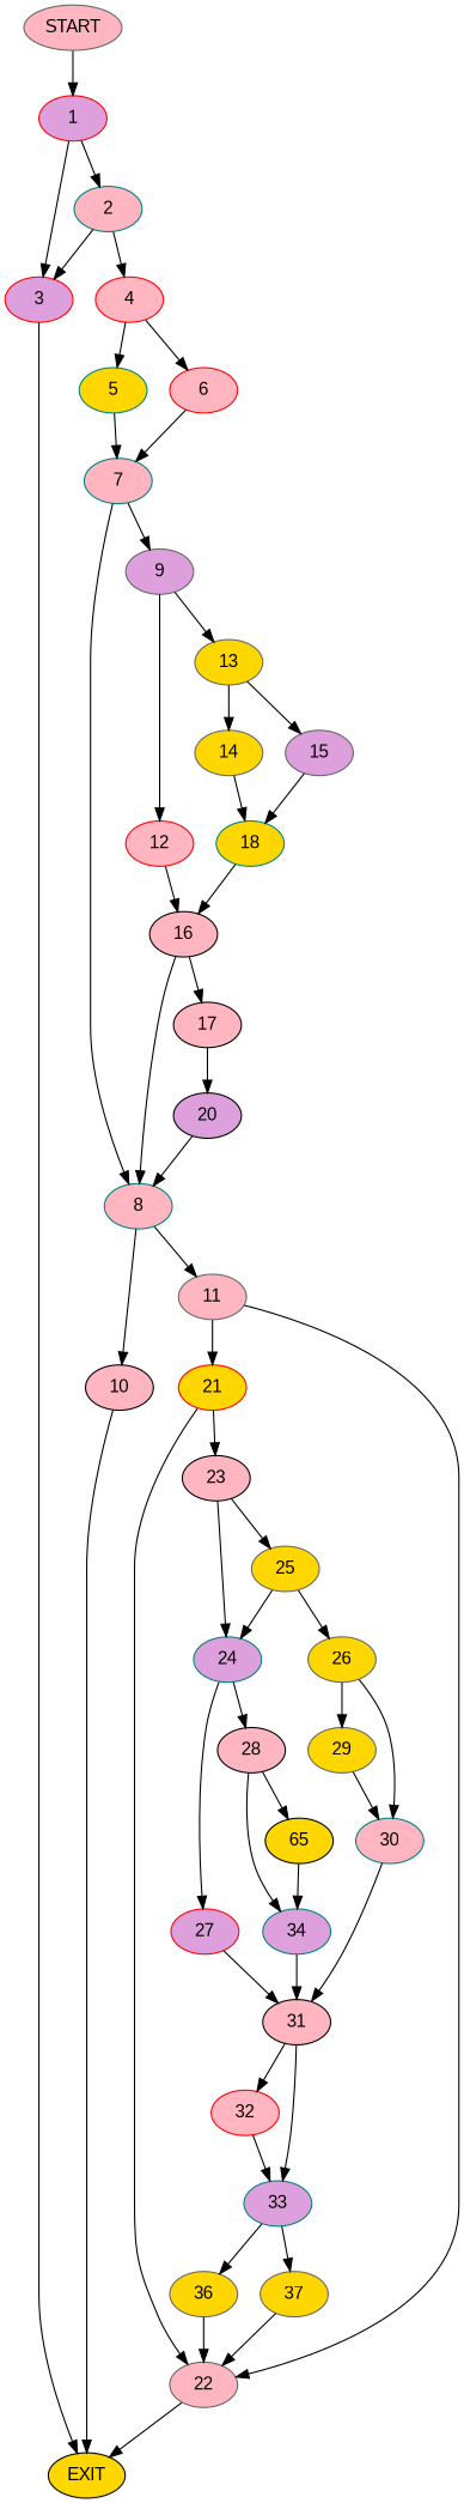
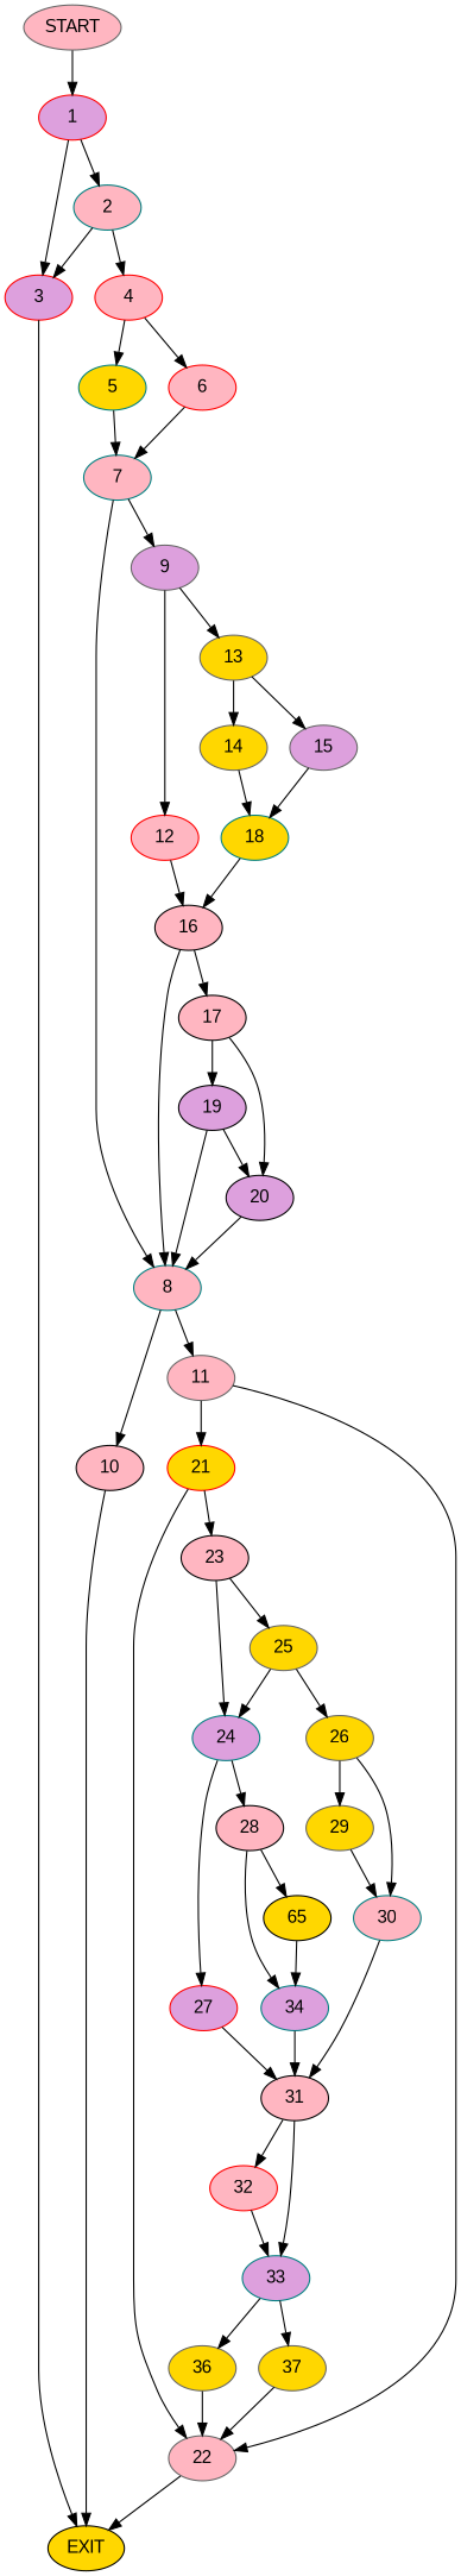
  digraph {
    fontname="Liberation Sans"
    node [color=gray40 fillcolor=lightpink fontname="Liberation Sans" style=filled]
    edge [fontname="Liberation Sans"]
    n1 [label=START]
    1 [color=red fillcolor=plum]
    2 [color=teal]
    3 [color=red fillcolor=plum]
    n5 [color=black fillcolor=gold label=EXIT]
    4 [color=red]
    5 [color=teal fillcolor=gold]
    6 [color=red]
    7 [color=teal]
    8 [color=teal]
    9 [fillcolor=plum]
    10 [color=black]
    11
    12 [color=red]
    13 [fillcolor=gold]
    21 [color=red fillcolor=gold]
    22
    16 [color=black]
    14 [fillcolor=gold]
    15 [fillcolor=plum]
    23 [color=black]
    17 [color=black]
    18 [color=teal fillcolor=gold]
+   19 [color=black fillcolor=plum]
    20 [color=black fillcolor=plum]
    24 [color=teal fillcolor=plum]
    25 [fillcolor=gold]
    27 [color=red fillcolor=plum]
    28 [color=black]
    26 [fillcolor=gold]
    31 [color=black]
    34 [color=teal fillcolor=plum]
    n33 [color=black fillcolor=gold label=65]
    29 [fillcolor=gold]
    30 [color=teal]
    32 [color=red]
    33 [color=teal fillcolor=plum]
    36 [fillcolor=gold]
    37 [fillcolor=gold]
    n1 -> 1
    1 -> 2
    1 -> 3
    2 -> 3
    2 -> 4
    3 -> n5
    4 -> 5
    4 -> 6
    5 -> 7
    6 -> 7
    7 -> 8
    7 -> 9
    8 -> 10
    8 -> 11
    9 -> 12
    9 -> 13
    10 -> n5
    11 -> 21
    11 -> 22
    12 -> 16
    13 -> 14
    13 -> 15
    21 -> 22
    21 -> 23
    22 -> n5
    16 -> 8
    16 -> 17
    14 -> 18
    15 -> 18
    23 -> 24
    23 -> 25
+   17 -> 19
    17 -> 20
    18 -> 16
+   19 -> 8
+   19 -> 20
    20 -> 8
    24 -> 27
    24 -> 28
    25 -> 24
    25 -> 26
    27 -> 31
    28 -> 34
    28 -> n33
    26 -> 29
    26 -> 30
    31 -> 32
    31 -> 33
    34 -> 31
    n33 -> 34
    29 -> 30
    30 -> 31
    32 -> 33
    33 -> 36
    33 -> 37
    36 -> 22
    37 -> 22
  }
